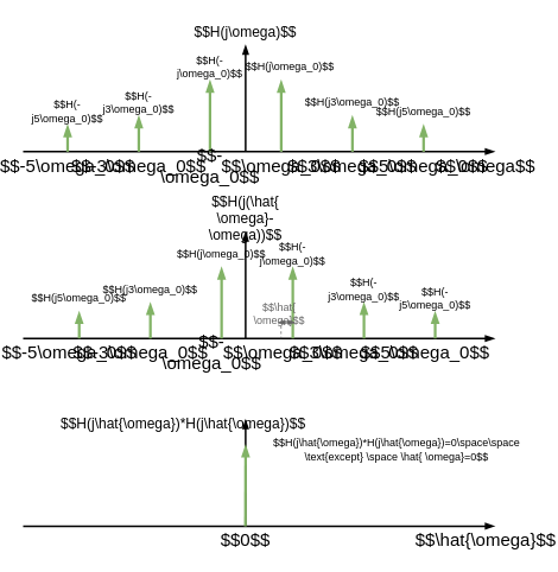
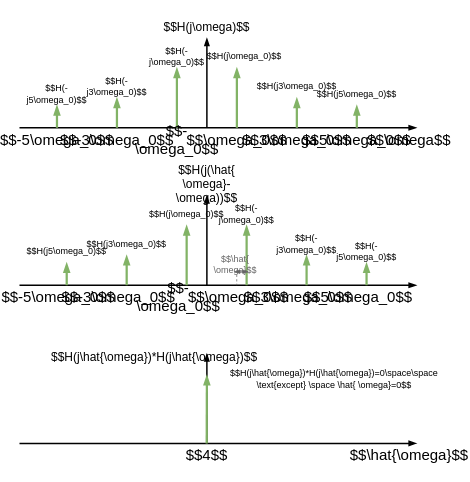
  <mxCell id="0" />
  <mxCell id="1" parent="0" />
  <mxCell id="2" value="" style="endArrow=blockThin;html=1;rounded=0;strokeWidth=2;endFill=1;" edge="1" parent="1"><mxGeometry width="50" height="50" relative="1" as="geometry"><mxPoint x="20" y="170" as="sourcePoint" /><mxPoint x="550" y="170" as="targetPoint" /></mxGeometry></mxCell>
  <mxCell id="3" value="" style="endArrow=blockThin;html=1;rounded=0;endFill=1;strokeWidth=2;" edge="1" parent="1"><mxGeometry width="50" height="50" relative="1" as="geometry"><mxPoint x="270" y="170" as="sourcePoint" /><mxPoint x="270" y="50" as="targetPoint" /></mxGeometry></mxCell>
  <mxCell id="4" value="" style="endArrow=blockThin;html=1;rounded=0;endFill=1;strokeWidth=3;fillColor=#d5e8d4;strokeColor=#82b366;" edge="1" parent="1"><mxGeometry width="50" height="50" relative="1" as="geometry"><mxPoint x="310" y="170" as="sourcePoint" /><mxPoint x="310" y="90" as="targetPoint" /></mxGeometry></mxCell>
  <mxCell id="5" value="" style="endArrow=blockThin;html=1;rounded=0;endFill=1;strokeWidth=3;fillColor=#d5e8d4;strokeColor=#82b366;" edge="1" parent="1"><mxGeometry width="50" height="50" relative="1" as="geometry"><mxPoint x="390" y="170" as="sourcePoint" /><mxPoint x="390" y="130" as="targetPoint" /></mxGeometry></mxCell>
  <mxCell id="6" value="" style="endArrow=blockThin;html=1;rounded=0;endFill=1;strokeWidth=3;fillColor=#d5e8d4;strokeColor=#82b366;" edge="1" parent="1"><mxGeometry width="50" height="50" relative="1" as="geometry"><mxPoint x="470" y="170" as="sourcePoint" /><mxPoint x="470" y="140" as="targetPoint" /></mxGeometry></mxCell>
  <mxCell id="7" value="" style="endArrow=blockThin;html=1;rounded=0;endFill=1;strokeWidth=3;fillColor=#d5e8d4;strokeColor=#82b366;" edge="1" parent="1"><mxGeometry width="50" height="50" relative="1" as="geometry"><mxPoint x="230" y="170" as="sourcePoint" /><mxPoint x="230" y="90" as="targetPoint" /></mxGeometry></mxCell>
  <mxCell id="8" value="" style="endArrow=blockThin;html=1;rounded=0;endFill=1;strokeWidth=3;fillColor=#d5e8d4;strokeColor=#82b366;" edge="1" parent="1"><mxGeometry width="50" height="50" relative="1" as="geometry"><mxPoint x="150" y="170" as="sourcePoint" /><mxPoint x="150" y="130" as="targetPoint" /></mxGeometry></mxCell>
  <mxCell id="9" value="" style="endArrow=blockThin;html=1;rounded=0;endFill=1;strokeWidth=3;fillColor=#d5e8d4;strokeColor=#82b366;" edge="1" parent="1"><mxGeometry width="50" height="50" relative="1" as="geometry"><mxPoint x="70" y="170" as="sourcePoint" /><mxPoint x="70" y="140" as="targetPoint" /></mxGeometry></mxCell>
  <mxCell id="10" value="&lt;font style=&quot;font-size: 20px;&quot;&gt;$$\omega$$&lt;/font&gt;" style="text;html=1;align=center;verticalAlign=middle;whiteSpace=wrap;rounded=0;" vertex="1" parent="1"><mxGeometry x="510" y="170" width="60" height="30" as="geometry" /></mxCell>
  <mxCell id="11" value="&lt;font style=&quot;font-size: 12px;&quot;&gt;$$H(j\omega_0)$$&lt;/font&gt;" style="text;html=1;align=center;verticalAlign=middle;whiteSpace=wrap;rounded=0;" vertex="1" parent="1"><mxGeometry x="290" y="60" width="60" height="30" as="geometry" /></mxCell>
  <mxCell id="12" value="&lt;font style=&quot;font-size: 20px;&quot;&gt;$$\omega_0$$&lt;/font&gt;" style="text;html=1;align=center;verticalAlign=middle;whiteSpace=wrap;rounded=0;" vertex="1" parent="1"><mxGeometry x="280" y="170" width="60" height="30" as="geometry" /></mxCell>
  <mxCell id="13" value="&lt;font style=&quot;font-size: 20px;&quot;&gt;$$3\omega_0$$&lt;/font&gt;" style="text;html=1;align=center;verticalAlign=middle;whiteSpace=wrap;rounded=0;" vertex="1" parent="1"><mxGeometry x="360" y="170" width="60" height="30" as="geometry" /></mxCell>
  <mxCell id="14" value="&lt;font style=&quot;font-size: 20px;&quot;&gt;$$5\omega_0$$&lt;/font&gt;" style="text;html=1;align=center;verticalAlign=middle;whiteSpace=wrap;rounded=0;" vertex="1" parent="1"><mxGeometry x="440" y="170" width="60" height="30" as="geometry" /></mxCell>
  <mxCell id="15" value="&lt;font style=&quot;font-size: 20px;&quot;&gt;$$-\omega_0$$&lt;/font&gt;" style="text;html=1;align=center;verticalAlign=middle;whiteSpace=wrap;rounded=0;" vertex="1" parent="1"><mxGeometry x="200" y="170" width="60" height="30" as="geometry" /></mxCell>
  <mxCell id="16" value="&lt;font style=&quot;font-size: 20px;&quot;&gt;$$-3\omega_0$$&lt;/font&gt;" style="text;html=1;align=center;verticalAlign=middle;whiteSpace=wrap;rounded=0;" vertex="1" parent="1"><mxGeometry x="120" y="170" width="60" height="30" as="geometry" /></mxCell>
  <mxCell id="17" value="&lt;font style=&quot;font-size: 20px;&quot;&gt;$$-5\omega_0$$&lt;/font&gt;" style="text;html=1;align=center;verticalAlign=middle;whiteSpace=wrap;rounded=0;" vertex="1" parent="1"><mxGeometry x="40" y="170" width="60" height="30" as="geometry" /></mxCell>
  <mxCell id="18" value="&lt;font style=&quot;font-size: 12px;&quot;&gt;$$H(j3\omega_0)$$&lt;/font&gt;" style="text;html=1;align=center;verticalAlign=middle;whiteSpace=wrap;rounded=0;" vertex="1" parent="1"><mxGeometry x="360" y="100" width="60" height="30" as="geometry" /></mxCell>
  <mxCell id="19" value="&lt;font style=&quot;font-size: 12px;&quot;&gt;$$H(j5\omega_0)$$&lt;/font&gt;" style="text;html=1;align=center;verticalAlign=middle;whiteSpace=wrap;rounded=0;" vertex="1" parent="1"><mxGeometry x="440" y="110" width="60" height="30" as="geometry" /></mxCell>
  <mxCell id="20" value="&lt;font style=&quot;font-size: 12px;&quot;&gt;$$H(-j\omega_0)$$&lt;/font&gt;" style="text;html=1;align=center;verticalAlign=middle;whiteSpace=wrap;rounded=0;" vertex="1" parent="1"><mxGeometry x="200" y="60" width="60" height="30" as="geometry" /></mxCell>
  <mxCell id="21" value="&lt;font style=&quot;font-size: 12px;&quot;&gt;$$H(-j3\omega_0)$$&lt;/font&gt;" style="text;html=1;align=center;verticalAlign=middle;whiteSpace=wrap;rounded=0;" vertex="1" parent="1"><mxGeometry x="120" y="100" width="60" height="30" as="geometry" /></mxCell>
  <mxCell id="22" value="&lt;font style=&quot;font-size: 12px;&quot;&gt;$$H(-j5\omega_0)$$&lt;/font&gt;" style="text;html=1;align=center;verticalAlign=middle;whiteSpace=wrap;rounded=0;" vertex="1" parent="1"><mxGeometry x="40" y="110" width="60" height="30" as="geometry" /></mxCell>
  <mxCell id="23" value="&lt;font style=&quot;font-size: 16px;&quot;&gt;$$H(j\omega)$$&lt;/font&gt;" style="text;html=1;align=center;verticalAlign=middle;whiteSpace=wrap;rounded=0;" vertex="1" parent="1"><mxGeometry x="240" y="20" width="60" height="30" as="geometry" /></mxCell>
  <mxCell id="24" value="" style="endArrow=blockThin;html=1;rounded=0;strokeWidth=2;endFill=1;" edge="1" parent="1"><mxGeometry width="50" height="50" relative="1" as="geometry"><mxPoint x="20" y="380" as="sourcePoint" /><mxPoint x="550" y="380" as="targetPoint" /></mxGeometry></mxCell>
  <mxCell id="25" value="" style="endArrow=blockThin;html=1;rounded=0;endFill=1;strokeWidth=2;" edge="1" parent="1"><mxGeometry width="50" height="50" relative="1" as="geometry"><mxPoint x="270" y="380" as="sourcePoint" /><mxPoint x="270" y="260" as="targetPoint" /></mxGeometry></mxCell>
  <mxCell id="26" value="" style="endArrow=blockThin;html=1;rounded=0;endFill=1;strokeWidth=3;fillColor=#d5e8d4;strokeColor=#82b366;" edge="1" parent="1"><mxGeometry width="50" height="50" relative="1" as="geometry"><mxPoint x="323" y="380" as="sourcePoint" /><mxPoint x="323" y="300" as="targetPoint" /></mxGeometry></mxCell>
  <mxCell id="27" value="" style="endArrow=blockThin;html=1;rounded=0;endFill=1;strokeWidth=3;fillColor=#d5e8d4;strokeColor=#82b366;" edge="1" parent="1"><mxGeometry width="50" height="50" relative="1" as="geometry"><mxPoint x="403" y="380" as="sourcePoint" /><mxPoint x="403" y="340" as="targetPoint" /></mxGeometry></mxCell>
  <mxCell id="28" value="" style="endArrow=blockThin;html=1;rounded=0;endFill=1;strokeWidth=3;fillColor=#d5e8d4;strokeColor=#82b366;" edge="1" parent="1"><mxGeometry width="50" height="50" relative="1" as="geometry"><mxPoint x="483" y="380" as="sourcePoint" /><mxPoint x="483" y="350" as="targetPoint" /></mxGeometry></mxCell>
  <mxCell id="29" value="" style="endArrow=blockThin;html=1;rounded=0;endFill=1;strokeWidth=3;fillColor=#d5e8d4;strokeColor=#82b366;" edge="1" parent="1"><mxGeometry width="50" height="50" relative="1" as="geometry"><mxPoint x="243" y="380" as="sourcePoint" /><mxPoint x="243" y="300" as="targetPoint" /></mxGeometry></mxCell>
  <mxCell id="30" value="" style="endArrow=blockThin;html=1;rounded=0;endFill=1;strokeWidth=3;fillColor=#d5e8d4;strokeColor=#82b366;" edge="1" parent="1"><mxGeometry width="50" height="50" relative="1" as="geometry"><mxPoint x="163" y="380" as="sourcePoint" /><mxPoint x="163" y="340" as="targetPoint" /></mxGeometry></mxCell>
  <mxCell id="31" value="" style="endArrow=blockThin;html=1;rounded=0;endFill=1;strokeWidth=3;fillColor=#d5e8d4;strokeColor=#82b366;" edge="1" parent="1"><mxGeometry width="50" height="50" relative="1" as="geometry"><mxPoint x="83" y="380" as="sourcePoint" /><mxPoint x="83" y="350" as="targetPoint" /></mxGeometry></mxCell>
  <mxCell id="32" value="&lt;font style=&quot;font-size: 12px;&quot;&gt;$$H(j\omega_0)$$&lt;/font&gt;" style="text;html=1;align=center;verticalAlign=middle;whiteSpace=wrap;rounded=0;" vertex="1" parent="1"><mxGeometry x="213" y="270" width="60" height="30" as="geometry" /></mxCell>
  <mxCell id="33" value="&lt;font style=&quot;font-size: 20px;&quot;&gt;$$\omega_0$$&lt;/font&gt;" style="text;html=1;align=center;verticalAlign=middle;whiteSpace=wrap;rounded=0;" vertex="1" parent="1"><mxGeometry x="282" y="380" width="60" height="30" as="geometry" /></mxCell>
  <mxCell id="34" value="&lt;font style=&quot;font-size: 20px;&quot;&gt;$$3\omega_0$$&lt;/font&gt;" style="text;html=1;align=center;verticalAlign=middle;whiteSpace=wrap;rounded=0;" vertex="1" parent="1"><mxGeometry x="362" y="380" width="60" height="30" as="geometry" /></mxCell>
  <mxCell id="35" value="&lt;font style=&quot;font-size: 20px;&quot;&gt;$$5\omega_0$$&lt;/font&gt;" style="text;html=1;align=center;verticalAlign=middle;whiteSpace=wrap;rounded=0;" vertex="1" parent="1"><mxGeometry x="442" y="380" width="60" height="30" as="geometry" /></mxCell>
  <mxCell id="36" value="&lt;font style=&quot;font-size: 20px;&quot;&gt;$$-\omega_0$$&lt;/font&gt;" style="text;html=1;align=center;verticalAlign=middle;whiteSpace=wrap;rounded=0;" vertex="1" parent="1"><mxGeometry x="202" y="380" width="60" height="30" as="geometry" /></mxCell>
  <mxCell id="37" value="&lt;font style=&quot;font-size: 20px;&quot;&gt;$$-3\omega_0$$&lt;/font&gt;" style="text;html=1;align=center;verticalAlign=middle;whiteSpace=wrap;rounded=0;" vertex="1" parent="1"><mxGeometry x="122" y="380" width="60" height="30" as="geometry" /></mxCell>
  <mxCell id="38" value="&lt;font style=&quot;font-size: 20px;&quot;&gt;$$-5\omega_0$$&lt;/font&gt;" style="text;html=1;align=center;verticalAlign=middle;whiteSpace=wrap;rounded=0;" vertex="1" parent="1"><mxGeometry x="42" y="380" width="60" height="30" as="geometry" /></mxCell>
  <mxCell id="39" value="&lt;font style=&quot;font-size: 12px;&quot;&gt;$$H(j3\omega_0)$$&lt;/font&gt;" style="text;html=1;align=center;verticalAlign=middle;whiteSpace=wrap;rounded=0;" vertex="1" parent="1"><mxGeometry x="133" y="310" width="60" height="30" as="geometry" /></mxCell>
  <mxCell id="40" value="&lt;font style=&quot;font-size: 12px;&quot;&gt;$$H(j5\omega_0)$$&lt;/font&gt;" style="text;html=1;align=center;verticalAlign=middle;whiteSpace=wrap;rounded=0;" vertex="1" parent="1"><mxGeometry x="53" y="320" width="60" height="30" as="geometry" /></mxCell>
  <mxCell id="41" value="&lt;font style=&quot;font-size: 12px;&quot;&gt;$$H(-j\omega_0)$$&lt;/font&gt;" style="text;html=1;align=center;verticalAlign=middle;whiteSpace=wrap;rounded=0;" vertex="1" parent="1"><mxGeometry x="293" y="270" width="60" height="30" as="geometry" /></mxCell>
  <mxCell id="42" value="&lt;font style=&quot;font-size: 12px;&quot;&gt;$$H(-j3\omega_0)$$&lt;/font&gt;" style="text;html=1;align=center;verticalAlign=middle;whiteSpace=wrap;rounded=0;" vertex="1" parent="1"><mxGeometry x="373" y="310" width="60" height="30" as="geometry" /></mxCell>
  <mxCell id="43" value="&lt;font style=&quot;font-size: 12px;&quot;&gt;$$H(-j5\omega_0)$$&lt;/font&gt;" style="text;html=1;align=center;verticalAlign=middle;whiteSpace=wrap;rounded=0;" vertex="1" parent="1"><mxGeometry x="453" y="320" width="60" height="30" as="geometry" /></mxCell>
  <mxCell id="44" value="&lt;font style=&quot;font-size: 16px;&quot;&gt;$$H(j(\hat{ \omega}-\omega))$$&lt;/font&gt;" style="text;html=1;align=center;verticalAlign=middle;whiteSpace=wrap;rounded=0;" vertex="1" parent="1"><mxGeometry x="240" y="230" width="60" height="30" as="geometry" /></mxCell>
  <mxCell id="45" value="" style="endArrow=none;html=1;rounded=0;dashed=1;strokeColor=#666666;" edge="1" parent="1"><mxGeometry width="50" height="50" relative="1" as="geometry"><mxPoint x="309.83" y="360" as="sourcePoint" /><mxPoint x="309.83" y="380" as="targetPoint" /></mxGeometry></mxCell>
  <mxCell id="46" value="" style="endArrow=blockThin;html=1;rounded=0;strokeColor=#666666;endFill=1;startArrow=blockThin;startFill=1;" edge="1" parent="1"><mxGeometry width="50" height="50" relative="1" as="geometry"><mxPoint x="306" y="362" as="sourcePoint" /><mxPoint x="326" y="362" as="targetPoint" /></mxGeometry></mxCell>
  <mxCell id="47" value="&lt;font color=&quot;#666666&quot;&gt;$$\hat{ \omega}$$&lt;/font&gt;" style="text;html=1;align=center;verticalAlign=middle;whiteSpace=wrap;rounded=0;" vertex="1" parent="1"><mxGeometry x="278" y="337" width="60" height="30" as="geometry" /></mxCell>
  <mxCell id="48" value="" style="endArrow=blockThin;html=1;rounded=0;strokeWidth=2;endFill=1;" edge="1" parent="1"><mxGeometry width="50" height="50" relative="1" as="geometry"><mxPoint x="20" y="591" as="sourcePoint" /><mxPoint x="550" y="591" as="targetPoint" /></mxGeometry></mxCell>
  <mxCell id="49" value="" style="endArrow=blockThin;html=1;rounded=0;endFill=1;strokeWidth=2;" edge="1" parent="1"><mxGeometry width="50" height="50" relative="1" as="geometry"><mxPoint x="270" y="591" as="sourcePoint" /><mxPoint x="270" y="471" as="targetPoint" /></mxGeometry></mxCell>
  <mxCell id="50" value="" style="endArrow=blockThin;html=1;rounded=0;endFill=1;strokeWidth=3;fillColor=#d5e8d4;strokeColor=#82b366;" edge="1" parent="1"><mxGeometry width="50" height="50" relative="1" as="geometry"><mxPoint x="269.76" y="591" as="sourcePoint" /><mxPoint x="270" y="500" as="targetPoint" /></mxGeometry></mxCell>
  <mxCell id="51" value="&lt;font style=&quot;font-size: 20px;&quot;&gt;$$\hat{\omega}$$&lt;/font&gt;" style="text;html=1;align=center;verticalAlign=middle;whiteSpace=wrap;rounded=0;" vertex="1" parent="1"><mxGeometry x="510" y="591" width="60" height="30" as="geometry" /></mxCell>
  <mxCell id="52" value="&lt;font style=&quot;font-size: 16px;&quot;&gt;$$H(j\hat{\omega})*H(j\hat{\omega})$$&lt;/font&gt;" style="text;html=1;align=center;verticalAlign=middle;whiteSpace=wrap;rounded=0;" vertex="1" parent="1"><mxGeometry x="170" y="460" width="60" height="30" as="geometry" /></mxCell>
  <mxCell id="53" value="$$H(j\hat{\omega})*H(j\hat{\omega})=0\space\space \text{except} \space \hat{ \omega}=0$$" style="text;html=1;align=center;verticalAlign=middle;whiteSpace=wrap;rounded=0;" vertex="1" parent="1"><mxGeometry x="410" y="490" width="60" height="30" as="geometry" /></mxCell>
- <mxCell id="54" value="&lt;font style=&quot;font-size: 20px;&quot;&gt;$$0$$&lt;/font&gt;" style="text;html=1;align=center;verticalAlign=middle;whiteSpace=wrap;rounded=0;" vertex="1" parent="1"><mxGeometry x="240" y="590" width="60" height="30" as="geometry" /></mxCell>
+ <mxCell id="54" value="&lt;font style=&quot;font-size: 20px;&quot;&gt;$$4$$&lt;/font&gt;" style="text;html=1;align=center;verticalAlign=middle;whiteSpace=wrap;rounded=0;" vertex="1" parent="1"><mxGeometry x="240" y="590" width="60" height="30" as="geometry" /></mxCell>
